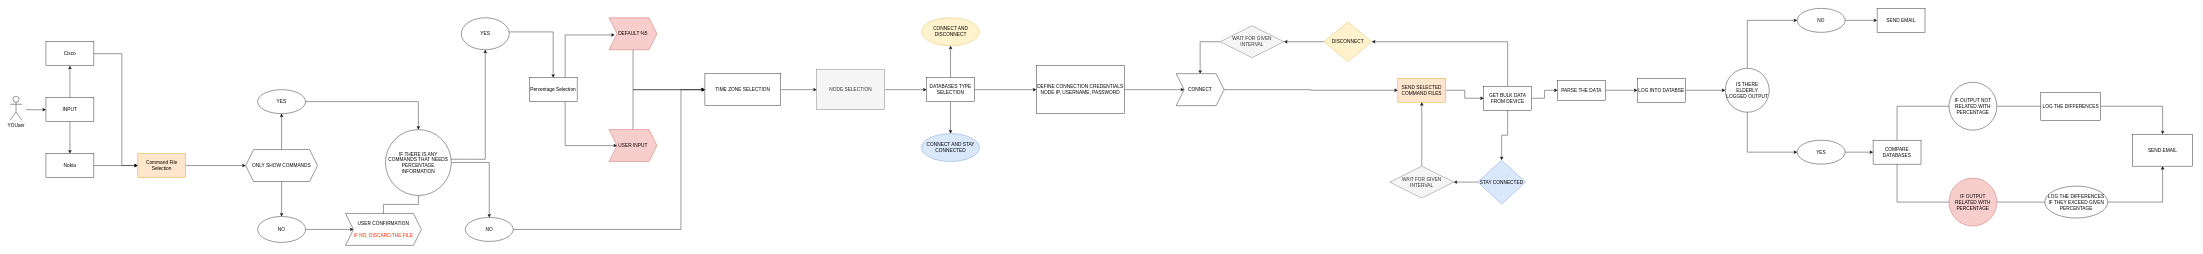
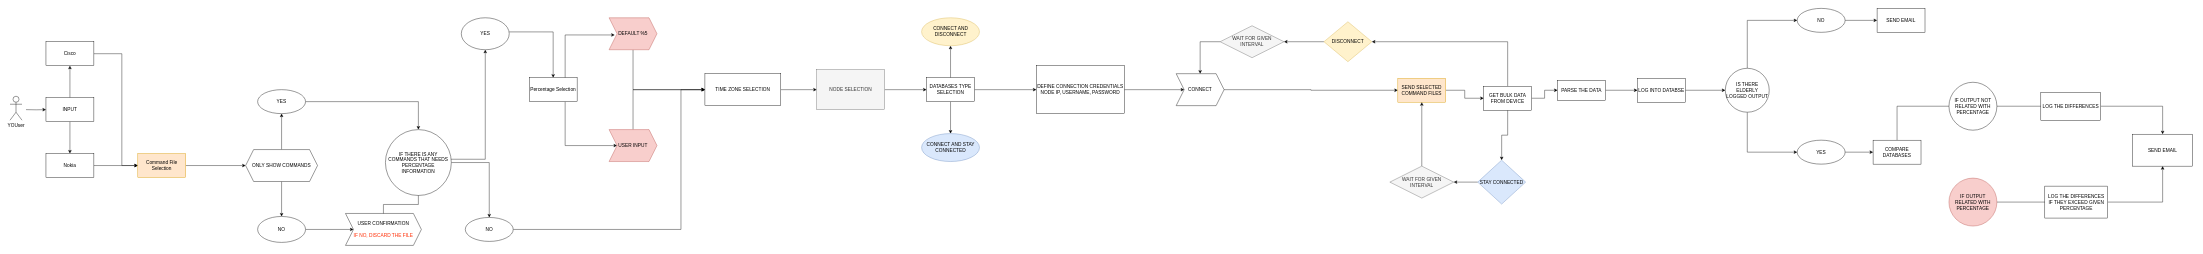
  <mxCell id="0" />
  <mxCell id="1" parent="0" />
  <mxCell id="2" value="" style="edgeStyle=orthogonalEdgeStyle;rounded=0;orthogonalLoop=1;jettySize=auto;html=1;" parent="1" target="5" edge="1"><mxGeometry relative="1" as="geometry"><mxPoint x="60" y="274" as="sourcePoint" /></mxGeometry></mxCell>
  <mxCell id="3" value="" style="edgeStyle=orthogonalEdgeStyle;rounded=0;orthogonalLoop=1;jettySize=auto;html=1;" parent="1" source="5" target="7" edge="1"><mxGeometry relative="1" as="geometry" /></mxCell>
  <mxCell id="4" value="" style="edgeStyle=orthogonalEdgeStyle;rounded=0;orthogonalLoop=1;jettySize=auto;html=1;" parent="1" source="5" target="9" edge="1"><mxGeometry relative="1" as="geometry" /></mxCell>
  <mxCell id="5" value="INPUT" style="rounded=0;whiteSpace=wrap;html=1;" parent="1" vertex="1"><mxGeometry x="110" y="244" width="120" height="60" as="geometry" /></mxCell>
  <mxCell id="6" value="" style="edgeStyle=orthogonalEdgeStyle;rounded=0;orthogonalLoop=1;jettySize=auto;html=1;entryX=0;entryY=0.5;entryDx=0;entryDy=0;" parent="1" source="7" target="11" edge="1"><mxGeometry relative="1" as="geometry"><mxPoint x="310" y="414" as="targetPoint" /><Array as="points"><mxPoint x="300" y="134" /><mxPoint x="300" y="414" /></Array></mxGeometry></mxCell>
  <mxCell id="7" value="Cisco" style="rounded=0;whiteSpace=wrap;html=1;" parent="1" vertex="1"><mxGeometry x="110" y="104" width="120" height="60" as="geometry" /></mxCell>
  <mxCell id="8" value="" style="edgeStyle=orthogonalEdgeStyle;rounded=0;orthogonalLoop=1;jettySize=auto;html=1;" parent="1" source="9" target="11" edge="1"><mxGeometry relative="1" as="geometry" /></mxCell>
  <mxCell id="9" value="Nokia" style="rounded=0;whiteSpace=wrap;html=1;" parent="1" vertex="1"><mxGeometry x="110" y="384" width="120" height="60" as="geometry" /></mxCell>
  <mxCell id="10" value="" style="edgeStyle=orthogonalEdgeStyle;rounded=0;orthogonalLoop=1;jettySize=auto;html=1;entryX=0;entryY=0.5;entryDx=0;entryDy=0;" parent="1" source="11" target="14" edge="1"><mxGeometry relative="1" as="geometry"><mxPoint x="600" y="414" as="targetPoint" /></mxGeometry></mxCell>
  <mxCell id="11" value="Command File Selection" style="whiteSpace=wrap;html=1;rounded=0;fillColor=#ffe6cc;strokeColor=#d79b00;" parent="1" vertex="1"><mxGeometry x="340" y="384" width="120" height="60" as="geometry" /></mxCell>
  <mxCell id="12" value="" style="edgeStyle=orthogonalEdgeStyle;rounded=0;orthogonalLoop=1;jettySize=auto;html=1;" parent="1" source="14" target="16" edge="1"><mxGeometry relative="1" as="geometry" /></mxCell>
  <mxCell id="13" value="" style="edgeStyle=orthogonalEdgeStyle;rounded=0;orthogonalLoop=1;jettySize=auto;html=1;" parent="1" source="14" target="18" edge="1"><mxGeometry relative="1" as="geometry" /></mxCell>
  <mxCell id="14" value="ONLY SHOW COMMANDS" style="shape=hexagon;perimeter=hexagonPerimeter2;whiteSpace=wrap;html=1;fixedSize=1;rounded=0;" parent="1" vertex="1"><mxGeometry x="610" y="374" width="180" height="80" as="geometry" /></mxCell>
  <mxCell id="15" value="" style="edgeStyle=orthogonalEdgeStyle;rounded=0;orthogonalLoop=1;jettySize=auto;html=1;entryX=0.5;entryY=0;entryDx=0;entryDy=0;" parent="1" source="16" target="29" edge="1"><mxGeometry relative="1" as="geometry"><mxPoint x="1040" y="254" as="targetPoint" /></mxGeometry></mxCell>
  <mxCell id="16" value="YES" style="ellipse;whiteSpace=wrap;html=1;rounded=0;" parent="1" vertex="1"><mxGeometry x="640" y="224" width="120" height="60" as="geometry" /></mxCell>
  <mxCell id="17" value="" style="edgeStyle=orthogonalEdgeStyle;rounded=0;orthogonalLoop=1;jettySize=auto;html=1;" parent="1" source="18" target="19" edge="1"><mxGeometry relative="1" as="geometry" /></mxCell>
  <mxCell id="18" value="NO" style="ellipse;whiteSpace=wrap;html=1;rounded=0;" parent="1" vertex="1"><mxGeometry x="640" y="541.5" width="120" height="65" as="geometry" /></mxCell>
  <mxCell id="19" value="USER CONFIRMATION&lt;br&gt;&lt;br&gt;&lt;font color=&quot;#ff2a00&quot;&gt;IF NO, DISCARD THE FILE&lt;/font&gt;" style="shape=step;perimeter=stepPerimeter;whiteSpace=wrap;html=1;fixedSize=1;rounded=0;" parent="1" vertex="1"><mxGeometry x="860" y="534" width="190" height="80" as="geometry" /></mxCell>
  <mxCell id="20" value="" style="edgeStyle=orthogonalEdgeStyle;rounded=0;orthogonalLoop=1;jettySize=auto;html=1;exitX=1;exitY=0.442;exitDx=0;exitDy=0;exitPerimeter=0;startArrow=none;" parent="1" source="31" target="23" edge="1"><mxGeometry relative="1" as="geometry"><mxPoint x="1200" y="414" as="sourcePoint" /></mxGeometry></mxCell>
  <mxCell id="21" value="" style="edgeStyle=orthogonalEdgeStyle;rounded=0;orthogonalLoop=1;jettySize=auto;html=1;entryX=0.117;entryY=0.538;entryDx=0;entryDy=0;entryPerimeter=0;" parent="1" source="23" target="27" edge="1"><mxGeometry relative="1" as="geometry"><mxPoint x="1410" y="64" as="targetPoint" /><Array as="points"><mxPoint x="1410" y="87" /></Array></mxGeometry></mxCell>
  <mxCell id="22" value="" style="edgeStyle=orthogonalEdgeStyle;rounded=0;orthogonalLoop=1;jettySize=auto;html=1;entryX=0;entryY=0.5;entryDx=0;entryDy=0;" parent="1" source="23" target="25" edge="1"><mxGeometry relative="1" as="geometry"><mxPoint x="1440" y="374" as="targetPoint" /><Array as="points"><mxPoint x="1410" y="364" /></Array></mxGeometry></mxCell>
  <mxCell id="23" value="Percentage Selection" style="whiteSpace=wrap;html=1;rounded=0;" parent="1" vertex="1"><mxGeometry x="1320" y="194" width="120" height="60" as="geometry" /></mxCell>
  <mxCell id="24" value="" style="edgeStyle=orthogonalEdgeStyle;rounded=0;orthogonalLoop=1;jettySize=auto;html=1;entryX=0;entryY=0.5;entryDx=0;entryDy=0;" parent="1" source="25" edge="1"><mxGeometry relative="1" as="geometry"><mxPoint x="1760" y="224" as="targetPoint" /><Array as="points"><mxPoint x="1580" y="224" /></Array></mxGeometry></mxCell>
  <mxCell id="25" value="USER INPUT&lt;br&gt;" style="shape=step;perimeter=stepPerimeter;whiteSpace=wrap;html=1;fixedSize=1;fillColor=#f8cecc;strokeColor=#b85450;" parent="1" vertex="1"><mxGeometry x="1520" y="324" width="120" height="80" as="geometry" /></mxCell>
  <mxCell id="26" value="" style="edgeStyle=orthogonalEdgeStyle;rounded=0;orthogonalLoop=1;jettySize=auto;html=1;" parent="1" source="27" edge="1"><mxGeometry relative="1" as="geometry"><mxPoint x="1760" y="224" as="targetPoint" /><Array as="points"><mxPoint x="1580" y="224" /></Array></mxGeometry></mxCell>
  <mxCell id="27" value="DEFAULT %5" style="shape=step;perimeter=stepPerimeter;whiteSpace=wrap;html=1;fixedSize=1;fillColor=#f8cecc;strokeColor=#b85450;" parent="1" vertex="1"><mxGeometry x="1520" y="44" width="120" height="80" as="geometry" /></mxCell>
  <mxCell id="28" style="edgeStyle=orthogonalEdgeStyle;rounded=0;orthogonalLoop=1;jettySize=auto;html=1;exitX=1;exitY=0.5;exitDx=0;exitDy=0;entryX=0.5;entryY=0;entryDx=0;entryDy=0;endArrow=classic;endFill=1;" parent="1" source="29" target="34" edge="1"><mxGeometry relative="1" as="geometry" /></mxCell>
  <mxCell id="29" value="IF THERE IS ANY COMMANDS THAT NEEDS PERCENTAGE INFORMATION" style="ellipse;whiteSpace=wrap;html=1;aspect=fixed;" parent="1" vertex="1"><mxGeometry x="960" y="324" width="165" height="165" as="geometry" /></mxCell>
  <mxCell id="30" value="" style="edgeStyle=orthogonalEdgeStyle;rounded=0;orthogonalLoop=1;jettySize=auto;html=1;endArrow=none;entryX=0.5;entryY=1;entryDx=0;entryDy=0;" parent="1" source="19" target="29" edge="1"><mxGeometry relative="1" as="geometry"><mxPoint x="1020" y="574" as="sourcePoint" /><mxPoint x="1090" y="514" as="targetPoint" /></mxGeometry></mxCell>
  <mxCell id="31" value="YES" style="ellipse;whiteSpace=wrap;html=1;" parent="1" vertex="1"><mxGeometry x="1150" y="44" width="120" height="80" as="geometry" /></mxCell>
  <mxCell id="32" value="" style="edgeStyle=orthogonalEdgeStyle;rounded=0;orthogonalLoop=1;jettySize=auto;html=1;exitX=0.996;exitY=0.45;exitDx=0;exitDy=0;exitPerimeter=0;" parent="1" source="29" target="31" edge="1"><mxGeometry relative="1" as="geometry"><mxPoint x="1185" y="396.93" as="sourcePoint" /><mxPoint x="1380" y="254" as="targetPoint" /></mxGeometry></mxCell>
  <mxCell id="33" value="" style="edgeStyle=orthogonalEdgeStyle;rounded=0;orthogonalLoop=1;jettySize=auto;html=1;exitX=1;exitY=0.5;exitDx=0;exitDy=0;" parent="1" source="34" edge="1"><mxGeometry relative="1" as="geometry"><mxPoint x="1760" y="224" as="targetPoint" /><Array as="points"><mxPoint x="1700" y="574" /><mxPoint x="1700" y="224" /></Array></mxGeometry></mxCell>
  <mxCell id="34" value="NO" style="ellipse;whiteSpace=wrap;html=1;" parent="1" vertex="1"><mxGeometry x="1160" y="544" width="120" height="60" as="geometry" /></mxCell>
  <mxCell id="35" value="" style="edgeStyle=orthogonalEdgeStyle;rounded=0;orthogonalLoop=1;jettySize=auto;html=1;" parent="1" source="36" target="38" edge="1"><mxGeometry relative="1" as="geometry" /></mxCell>
  <mxCell id="36" value="TIME ZONE SELECTION" style="rounded=0;whiteSpace=wrap;html=1;" parent="1" vertex="1"><mxGeometry x="1760" y="184" width="190" height="80" as="geometry" /></mxCell>
  <mxCell id="37" value="" style="edgeStyle=orthogonalEdgeStyle;rounded=0;orthogonalLoop=1;jettySize=auto;html=1;" parent="1" source="38" target="42" edge="1"><mxGeometry relative="1" as="geometry" /></mxCell>
  <mxCell id="38" value="NODE SELECTION" style="whiteSpace=wrap;html=1;rounded=0;fillColor=#f5f5f5;fontColor=#333333;strokeColor=#666666;" parent="1" vertex="1"><mxGeometry x="2040" y="174" width="170" height="100" as="geometry" /></mxCell>
  <mxCell id="39" value="" style="edgeStyle=orthogonalEdgeStyle;rounded=0;orthogonalLoop=1;jettySize=auto;html=1;" parent="1" source="42" target="43" edge="1"><mxGeometry relative="1" as="geometry" /></mxCell>
  <mxCell id="40" value="" style="edgeStyle=orthogonalEdgeStyle;rounded=0;orthogonalLoop=1;jettySize=auto;html=1;" parent="1" source="42" target="44" edge="1"><mxGeometry relative="1" as="geometry" /></mxCell>
  <mxCell id="41" value="" style="edgeStyle=orthogonalEdgeStyle;rounded=0;orthogonalLoop=1;jettySize=auto;html=1;" parent="1" source="42" target="46" edge="1"><mxGeometry relative="1" as="geometry" /></mxCell>
  <mxCell id="42" value="DATABASES TYPE SELECTION" style="whiteSpace=wrap;html=1;rounded=0;" parent="1" vertex="1"><mxGeometry x="2315" y="194" width="120" height="60" as="geometry" /></mxCell>
  <mxCell id="43" value="CONNECT AND DISCONNECT" style="ellipse;whiteSpace=wrap;html=1;rounded=0;fillColor=#fff2cc;strokeColor=#d6b656;" parent="1" vertex="1"><mxGeometry x="2302.5" y="44" width="145" height="70" as="geometry" /></mxCell>
  <mxCell id="44" value="CONNECT AND STAY CONNECTED" style="ellipse;whiteSpace=wrap;html=1;rounded=0;fillColor=#dae8fc;strokeColor=#6c8ebf;" parent="1" vertex="1"><mxGeometry x="2302.5" y="334" width="145" height="70" as="geometry" /></mxCell>
  <mxCell id="45" value="" style="edgeStyle=orthogonalEdgeStyle;rounded=0;orthogonalLoop=1;jettySize=auto;html=1;" parent="1" source="46" target="48" edge="1"><mxGeometry relative="1" as="geometry" /></mxCell>
  <mxCell id="46" value="DEFINE CONNECTION CREDENTIALS&lt;br&gt;NODE IP, USERNAME, PASSWORD" style="whiteSpace=wrap;html=1;rounded=0;" parent="1" vertex="1"><mxGeometry x="2590" y="164" width="220" height="120" as="geometry" /></mxCell>
  <mxCell id="47" style="edgeStyle=orthogonalEdgeStyle;rounded=0;orthogonalLoop=1;jettySize=auto;html=1;exitX=1;exitY=0.5;exitDx=0;exitDy=0;entryX=0;entryY=0.5;entryDx=0;entryDy=0;" parent="1" source="48" target="50" edge="1"><mxGeometry relative="1" as="geometry" /></mxCell>
  <mxCell id="48" value="CONNECT" style="shape=step;perimeter=stepPerimeter;whiteSpace=wrap;html=1;fixedSize=1;rounded=0;rotation=0;" parent="1" vertex="1"><mxGeometry x="2940" y="184" width="120" height="80" as="geometry" /></mxCell>
  <mxCell id="49" value="" style="edgeStyle=orthogonalEdgeStyle;rounded=0;orthogonalLoop=1;jettySize=auto;html=1;" parent="1" source="50" target="54" edge="1"><mxGeometry relative="1" as="geometry" /></mxCell>
  <mxCell id="50" value="SEND SELECTED COMMAND FILES" style="rounded=0;whiteSpace=wrap;html=1;fillColor=#ffe6cc;strokeColor=#d79b00;" parent="1" vertex="1"><mxGeometry x="3495" y="195.5" width="120" height="60" as="geometry" /></mxCell>
  <mxCell id="51" value="" style="edgeStyle=orthogonalEdgeStyle;rounded=0;orthogonalLoop=1;jettySize=auto;html=1;" parent="1" source="54" target="56" edge="1"><mxGeometry relative="1" as="geometry" /></mxCell>
  <mxCell id="52" value="" style="edgeStyle=orthogonalEdgeStyle;rounded=0;orthogonalLoop=1;jettySize=auto;html=1;fontColor=#FF2A00;entryX=0.5;entryY=0;entryDx=0;entryDy=0;" parent="1" source="54" target="85" edge="1"><mxGeometry relative="1" as="geometry"><mxPoint x="3755" y="325.5" as="targetPoint" /></mxGeometry></mxCell>
  <mxCell id="53" style="edgeStyle=orthogonalEdgeStyle;rounded=0;orthogonalLoop=1;jettySize=auto;html=1;exitX=0.5;exitY=0;exitDx=0;exitDy=0;entryX=1;entryY=0.5;entryDx=0;entryDy=0;" parent="1" source="54" target="79" edge="1"><mxGeometry relative="1" as="geometry" /></mxCell>
  <mxCell id="54" value="GET BULK DATA FROM DEVICE" style="whiteSpace=wrap;html=1;rounded=0;" parent="1" vertex="1"><mxGeometry x="3710" y="215.5" width="120" height="60" as="geometry" /></mxCell>
  <mxCell id="55" value="" style="edgeStyle=orthogonalEdgeStyle;rounded=0;orthogonalLoop=1;jettySize=auto;html=1;" parent="1" source="56" target="58" edge="1"><mxGeometry relative="1" as="geometry" /></mxCell>
  <mxCell id="56" value="PARSE THE DATA" style="whiteSpace=wrap;html=1;rounded=0;" parent="1" vertex="1"><mxGeometry x="3895" y="200.5" width="120" height="50" as="geometry" /></mxCell>
  <mxCell id="57" value="" style="edgeStyle=orthogonalEdgeStyle;rounded=0;orthogonalLoop=1;jettySize=auto;html=1;" parent="1" source="58" target="61" edge="1"><mxGeometry relative="1" as="geometry" /></mxCell>
  <mxCell id="58" value="LOG INTO DATABSE" style="whiteSpace=wrap;html=1;rounded=0;" parent="1" vertex="1"><mxGeometry x="4095" y="195.5" width="120" height="60" as="geometry" /></mxCell>
  <mxCell id="59" value="" style="edgeStyle=orthogonalEdgeStyle;rounded=0;orthogonalLoop=1;jettySize=auto;html=1;" parent="1" source="61" target="65" edge="1"><mxGeometry relative="1" as="geometry"><Array as="points"><mxPoint x="4370" y="380.5" /></Array></mxGeometry></mxCell>
  <mxCell id="60" style="edgeStyle=orthogonalEdgeStyle;rounded=0;orthogonalLoop=1;jettySize=auto;html=1;exitX=0.5;exitY=0;exitDx=0;exitDy=0;entryX=0;entryY=0.5;entryDx=0;entryDy=0;" parent="1" source="61" target="63" edge="1"><mxGeometry relative="1" as="geometry" /></mxCell>
  <mxCell id="61" value="IS THERE ELDERLY LOGGED OUTPUT" style="ellipse;whiteSpace=wrap;html=1;aspect=fixed;" parent="1" vertex="1"><mxGeometry x="4315" y="170.5" width="110" height="110" as="geometry" /></mxCell>
  <mxCell id="62" value="" style="edgeStyle=orthogonalEdgeStyle;rounded=0;orthogonalLoop=1;jettySize=auto;html=1;fontColor=#FF2A00;" parent="1" source="63" target="87" edge="1"><mxGeometry relative="1" as="geometry" /></mxCell>
  <mxCell id="63" value="NO" style="ellipse;whiteSpace=wrap;html=1;" parent="1" vertex="1"><mxGeometry x="4495" y="20.5" width="120" height="60" as="geometry" /></mxCell>
  <mxCell id="64" value="" style="edgeStyle=orthogonalEdgeStyle;rounded=0;orthogonalLoop=1;jettySize=auto;html=1;" parent="1" source="65" target="68" edge="1"><mxGeometry relative="1" as="geometry" /></mxCell>
  <mxCell id="65" value="YES" style="ellipse;whiteSpace=wrap;html=1;" parent="1" vertex="1"><mxGeometry x="4495" y="350.5" width="120" height="60" as="geometry" /></mxCell>
- <mxCell id="66" style="edgeStyle=orthogonalEdgeStyle;rounded=0;orthogonalLoop=1;jettySize=auto;html=1;exitX=0.5;exitY=1;exitDx=0;exitDy=0;entryX=0;entryY=0.5;entryDx=0;entryDy=0;endArrow=none;endFill=0;" parent="1" source="68" target="73" edge="1"><mxGeometry relative="1" as="geometry"><Array as="points"><mxPoint x="4745" y="505.5" /></Array></mxGeometry></mxCell>
  <mxCell id="67" style="edgeStyle=orthogonalEdgeStyle;rounded=0;orthogonalLoop=1;jettySize=auto;html=1;exitX=0.5;exitY=0;exitDx=0;exitDy=0;entryX=0;entryY=0.5;entryDx=0;entryDy=0;endArrow=none;endFill=0;" parent="1" source="68" target="77" edge="1"><mxGeometry relative="1" as="geometry" /></mxCell>
  <mxCell id="68" value="COMPARE DATABASES" style="whiteSpace=wrap;html=1;" parent="1" vertex="1"><mxGeometry x="4685" y="350.5" width="120" height="60" as="geometry" /></mxCell>
  <mxCell id="69" style="edgeStyle=orthogonalEdgeStyle;rounded=0;orthogonalLoop=1;jettySize=auto;html=1;exitX=1;exitY=0.5;exitDx=0;exitDy=0;entryX=0.5;entryY=1;entryDx=0;entryDy=0;endArrow=classic;endFill=1;" parent="1" source="70" target="82" edge="1"><mxGeometry relative="1" as="geometry" /></mxCell>
- <mxCell id="70" value="LOG THE DIFFERENCES&lt;br&gt;IF THEY EXCEED GIVEN PERCENTAGE" style="ellipse;whiteSpace=wrap;html=1;" parent="1" vertex="1"><mxGeometry x="5115" y="465.5" width="157.5" height="80" as="geometry" /></mxCell>
+ <mxCell id="70" value="LOG THE DIFFERENCES&lt;br&gt;IF THEY EXCEED GIVEN PERCENTAGE" style="whiteSpace=wrap;html=1;" parent="1" vertex="1"><mxGeometry x="5115" y="465.5" width="157.5" height="80" as="geometry" /></mxCell>
  <mxCell id="71" style="edgeStyle=orthogonalEdgeStyle;rounded=0;orthogonalLoop=1;jettySize=auto;html=1;exitX=1;exitY=0.5;exitDx=0;exitDy=0;entryX=1;entryY=0.5;entryDx=0;entryDy=0;" parent="1" source="73" target="73" edge="1"><mxGeometry relative="1" as="geometry" /></mxCell>
  <mxCell id="72" style="edgeStyle=orthogonalEdgeStyle;rounded=0;orthogonalLoop=1;jettySize=auto;html=1;exitX=1;exitY=0.5;exitDx=0;exitDy=0;entryX=0;entryY=0.5;entryDx=0;entryDy=0;endArrow=none;endFill=0;" parent="1" source="73" target="70" edge="1"><mxGeometry relative="1" as="geometry" /></mxCell>
  <mxCell id="73" value="IF OUTPUT RELATED WITH PERCENTAGE" style="ellipse;whiteSpace=wrap;html=1;aspect=fixed;fillColor=#f8cecc;strokeColor=#b85450;" parent="1" vertex="1"><mxGeometry x="4875" y="445.5" width="120" height="120" as="geometry" /></mxCell>
  <mxCell id="74" style="edgeStyle=orthogonalEdgeStyle;rounded=0;orthogonalLoop=1;jettySize=auto;html=1;exitX=1;exitY=0.5;exitDx=0;exitDy=0;entryX=0.5;entryY=0;entryDx=0;entryDy=0;endArrow=classic;endFill=1;" parent="1" source="75" target="82" edge="1"><mxGeometry relative="1" as="geometry" /></mxCell>
  <mxCell id="75" value="LOG THE DIFFERENCES" style="whiteSpace=wrap;html=1;" parent="1" vertex="1"><mxGeometry x="5105" y="230.5" width="150" height="70" as="geometry" /></mxCell>
  <mxCell id="76" style="edgeStyle=orthogonalEdgeStyle;rounded=0;orthogonalLoop=1;jettySize=auto;html=1;exitX=1;exitY=0.5;exitDx=0;exitDy=0;entryX=0;entryY=0.5;entryDx=0;entryDy=0;endArrow=none;endFill=0;" parent="1" source="77" target="75" edge="1"><mxGeometry relative="1" as="geometry" /></mxCell>
  <mxCell id="77" value="IF OUTPUT NOT RELATED WITH PERCENTAGE" style="ellipse;whiteSpace=wrap;html=1;aspect=fixed;" parent="1" vertex="1"><mxGeometry x="4875" y="205.5" width="120" height="120" as="geometry" /></mxCell>
  <mxCell id="78" style="edgeStyle=orthogonalEdgeStyle;rounded=0;orthogonalLoop=1;jettySize=auto;html=1;exitX=0;exitY=0.5;exitDx=0;exitDy=0;entryX=1;entryY=0.5;entryDx=0;entryDy=0;" parent="1" source="79" target="81" edge="1"><mxGeometry relative="1" as="geometry" /></mxCell>
  <mxCell id="79" value="DISCONNECT" style="rhombus;whiteSpace=wrap;html=1;rounded=0;fillColor=#fff2cc;strokeColor=#d6b656;" parent="1" vertex="1"><mxGeometry x="3310" y="54" width="120" height="100" as="geometry" /></mxCell>
  <mxCell id="80" style="edgeStyle=orthogonalEdgeStyle;rounded=0;orthogonalLoop=1;jettySize=auto;html=1;exitX=0;exitY=0.5;exitDx=0;exitDy=0;entryX=0.5;entryY=0;entryDx=0;entryDy=0;" parent="1" source="81" target="48" edge="1"><mxGeometry relative="1" as="geometry" /></mxCell>
  <mxCell id="81" value="WAIT FOR GIVEN INTERVAL" style="rhombus;whiteSpace=wrap;html=1;rounded=0;fillColor=#f5f5f5;fontColor=#333333;strokeColor=#666666;" parent="1" vertex="1"><mxGeometry x="3050" y="64" width="160" height="80" as="geometry" /></mxCell>
  <mxCell id="82" value="SEND EMAIL" style="rounded=0;whiteSpace=wrap;html=1;" parent="1" vertex="1"><mxGeometry x="5335" y="335.5" width="150" height="80" as="geometry" /></mxCell>
  <mxCell id="83" value="" style="edgeStyle=orthogonalEdgeStyle;rounded=0;orthogonalLoop=1;jettySize=auto;html=1;fontColor=#FF2A00;entryX=0.5;entryY=1;entryDx=0;entryDy=0;startArrow=none;" parent="1" source="86" target="50" edge="1"><mxGeometry relative="1" as="geometry"><mxPoint x="3555" y="400.5" as="targetPoint" /></mxGeometry></mxCell>
  <mxCell id="84" value="" style="edgeStyle=orthogonalEdgeStyle;rounded=0;orthogonalLoop=1;jettySize=auto;html=1;fontColor=#FF2A00;" parent="1" source="85" target="86" edge="1"><mxGeometry relative="1" as="geometry" /></mxCell>
  <mxCell id="85" value="STAY CONNECTED" style="rhombus;whiteSpace=wrap;html=1;fillColor=#dae8fc;strokeColor=#6c8ebf;" parent="1" vertex="1"><mxGeometry x="3695" y="400.5" width="120" height="110" as="geometry" /></mxCell>
  <mxCell id="86" value="WAIT FOR GIVEN INTERVAL" style="rhombus;whiteSpace=wrap;html=1;rounded=0;fillColor=#f5f5f5;fontColor=#333333;strokeColor=#666666;" parent="1" vertex="1"><mxGeometry x="3475" y="415.5" width="160" height="80" as="geometry" /></mxCell>
  <mxCell id="87" value="SEND EMAIL" style="whiteSpace=wrap;html=1;" parent="1" vertex="1"><mxGeometry x="4695" y="20.5" width="120" height="60" as="geometry" /></mxCell>
  <mxCell id="88" value="YOUser" style="shape=umlActor;verticalLabelPosition=bottom;verticalAlign=top;html=1;outlineConnect=0;" vertex="1" parent="1"><mxGeometry x="20" y="240.5" width="30" height="60" as="geometry" /></mxCell>
